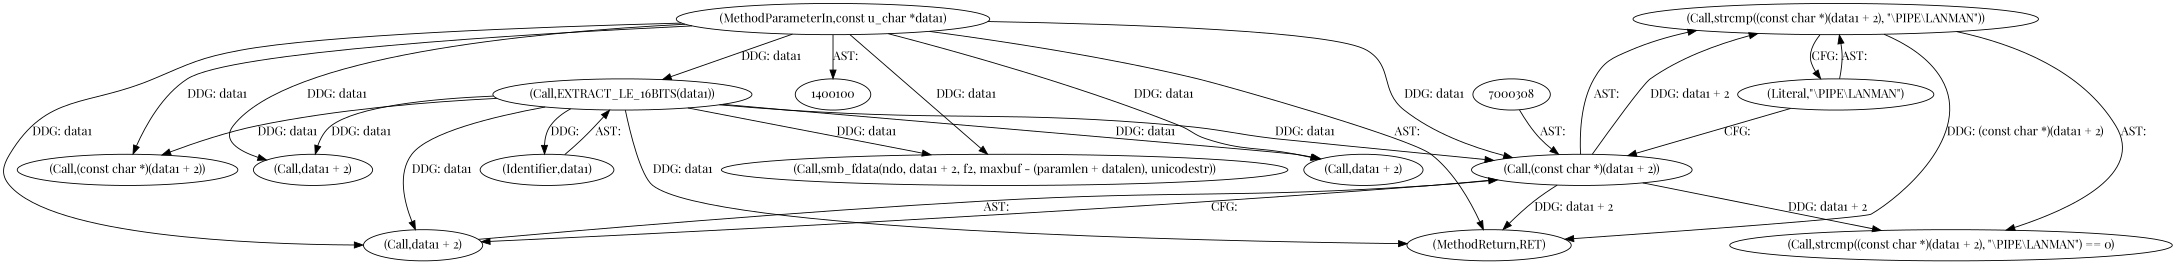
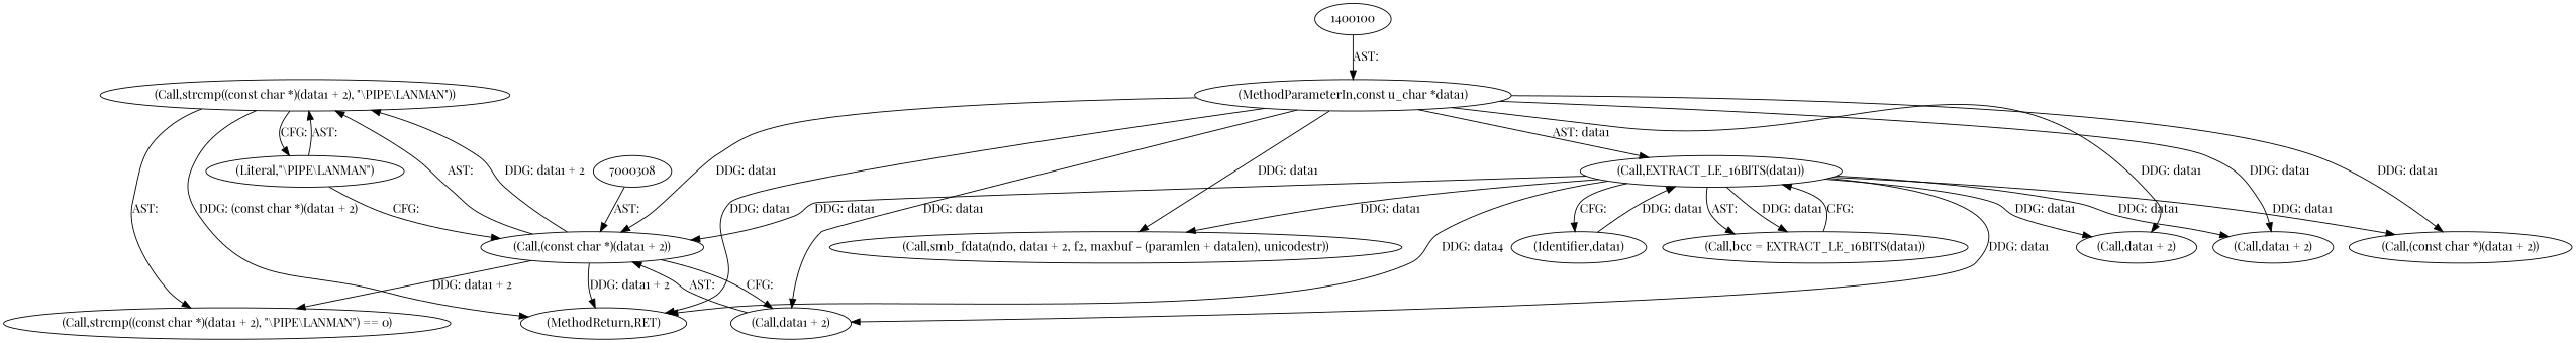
  digraph {
    fontname="Playfair Display"
    node [fontname="Playfair Display"]
    edge [fontname="Playfair Display"]
    n1 [label="(Call,strcmp((const char *)(data1 + 2), \"\\PIPE\\LANMAN\"))"]
    n2 [label="(Call,strcmp((const char *)(data1 + 2), \"\\PIPE\\LANMAN\") == 0)"]
    n3 [label="(Literal,\"\\PIPE\\LANMAN\")"]
    n4 [label="(MethodReturn,RET)"]
    n5 [label="(Call,(const char *)(data1 + 2))"]
    n6 [label="(Call,data1 + 2)"]
    n7 [label="(MethodParameterIn,const u_char *data1)"]
    n8 [label="(Call,EXTRACT_LE_16BITS(data1))"]
    n9 [label="(Call,data1 + 2)"]
    n10 [label="(Call,(const char *)(data1 + 2))"]
    n11 [label="(Call,smb_fdata(ndo, data1 + 2, f2, maxbuf - (paramlen + datalen), unicodestr))"]
    n12 [label="(Call,data1 + 2)"]
    n13 [label=1400100]
    n14 [label="(Identifier,data1)"]
+   n15 [label="(Call,bcc = EXTRACT_LE_16BITS(data1))"]
    n16 [label=7000308]
    n1 -> n2 [label="AST: "]
    n1 -> n3 [label="CFG: "]
    n1 -> n4 [label="DDG: (const char *)(data1 + 2)"]
    n3 -> n1 [label="AST: "]
    n3 -> n5 [label="CFG: "]
    n5 -> n1 [label="AST: "]
    n5 -> n1 [label="DDG: data1 + 2"]
    n5 -> n2 [label="DDG: data1 + 2"]
    n5 -> n4 [label="DDG: data1 + 2"]
    n5 -> n6 [label="CFG: "]
    n6 -> n5 [label="AST: "]
-   n7 -> n4 [label="AST: "]
+   n7 -> n4 [label="DDG: data1"]
    n7 -> n5 [label="DDG: data1"]
    n7 -> n6 [label="DDG: data1"]
-   n7 -> n8 [label="DDG: data1"]
+   n7 -> n8 [label="AST: data1"]
    n7 -> n9 [label="DDG: data1"]
    n7 -> n10 [label="DDG: data1"]
    n7 -> n11 [label="DDG: data1"]
    n7 -> n12 [label="DDG: data1"]
-   n7 -> n13 [label="AST: "]
-   n8 -> n4 [label="DDG: data1"]
+   n13 -> n7 [label="AST: "]
+   n8 -> n4 [label="DDG: data4"]
    n8 -> n5 [label="DDG: data1"]
    n8 -> n6 [label="DDG: data1"]
    n8 -> n9 [label="DDG: data1"]
    n8 -> n10 [label="DDG: data1"]
    n8 -> n11 [label="DDG: data1"]
    n8 -> n12 [label="DDG: data1"]
-   n8 -> n14 [label="DDG: "]
-   n14 -> n8 [label="AST: "]
+   n8 -> n14 [label="CFG: "]
+   n8 -> n15 [label="AST: "]
+   n8 -> n15 [label="DDG: data1"]
+   n14 -> n8 [label="DDG: data1"]
+   n15 -> n8 [label="CFG: "]
    n16 -> n5 [label="AST: "]
  }
